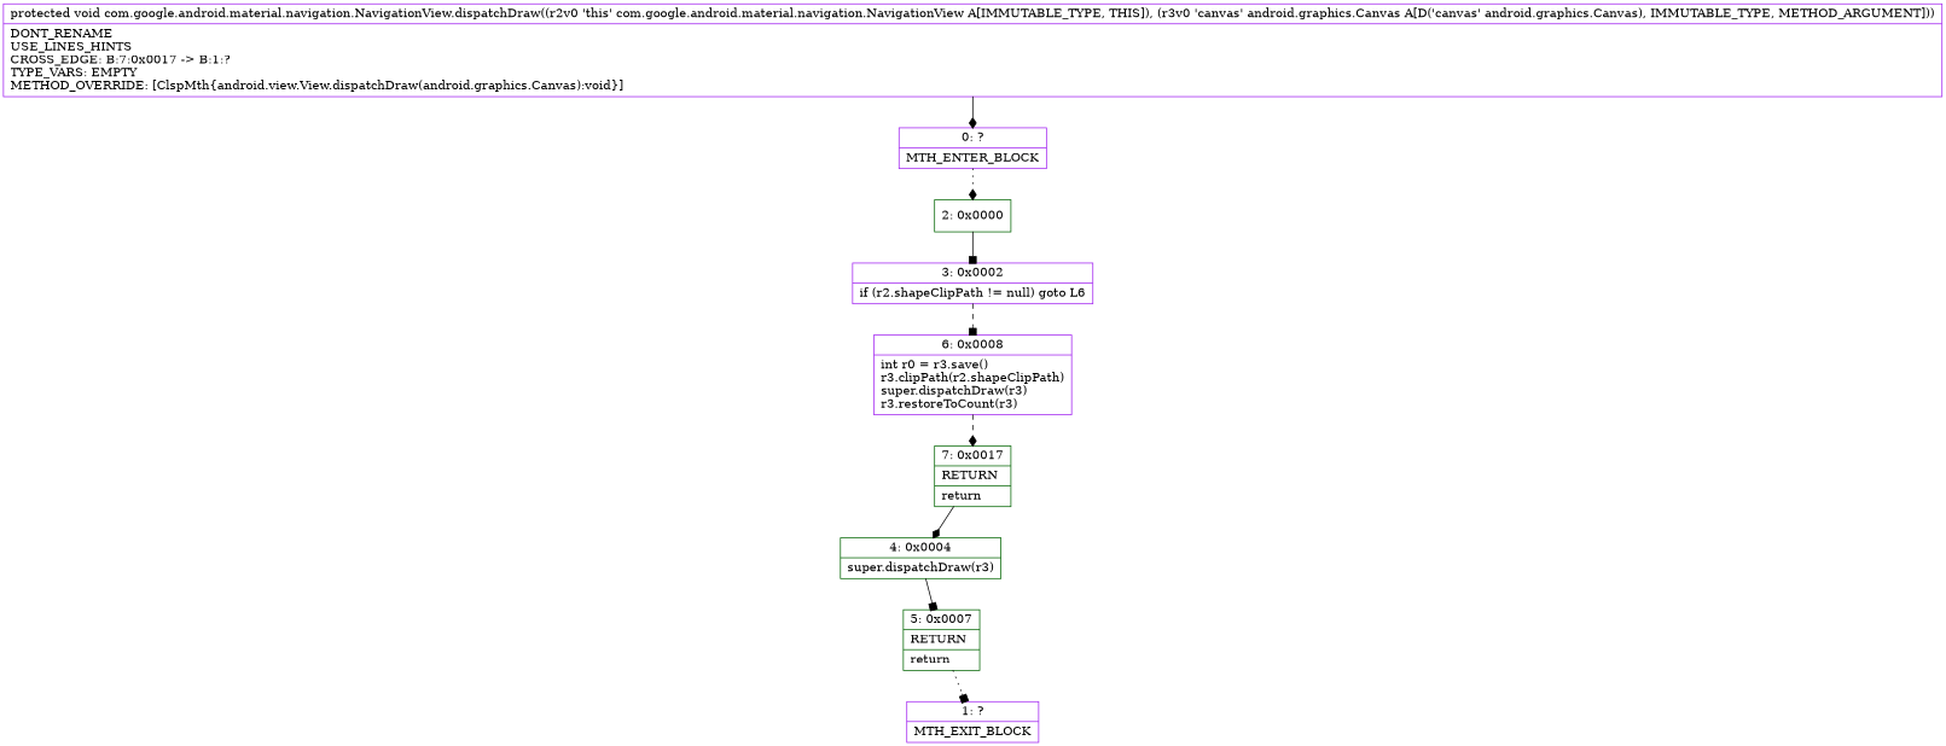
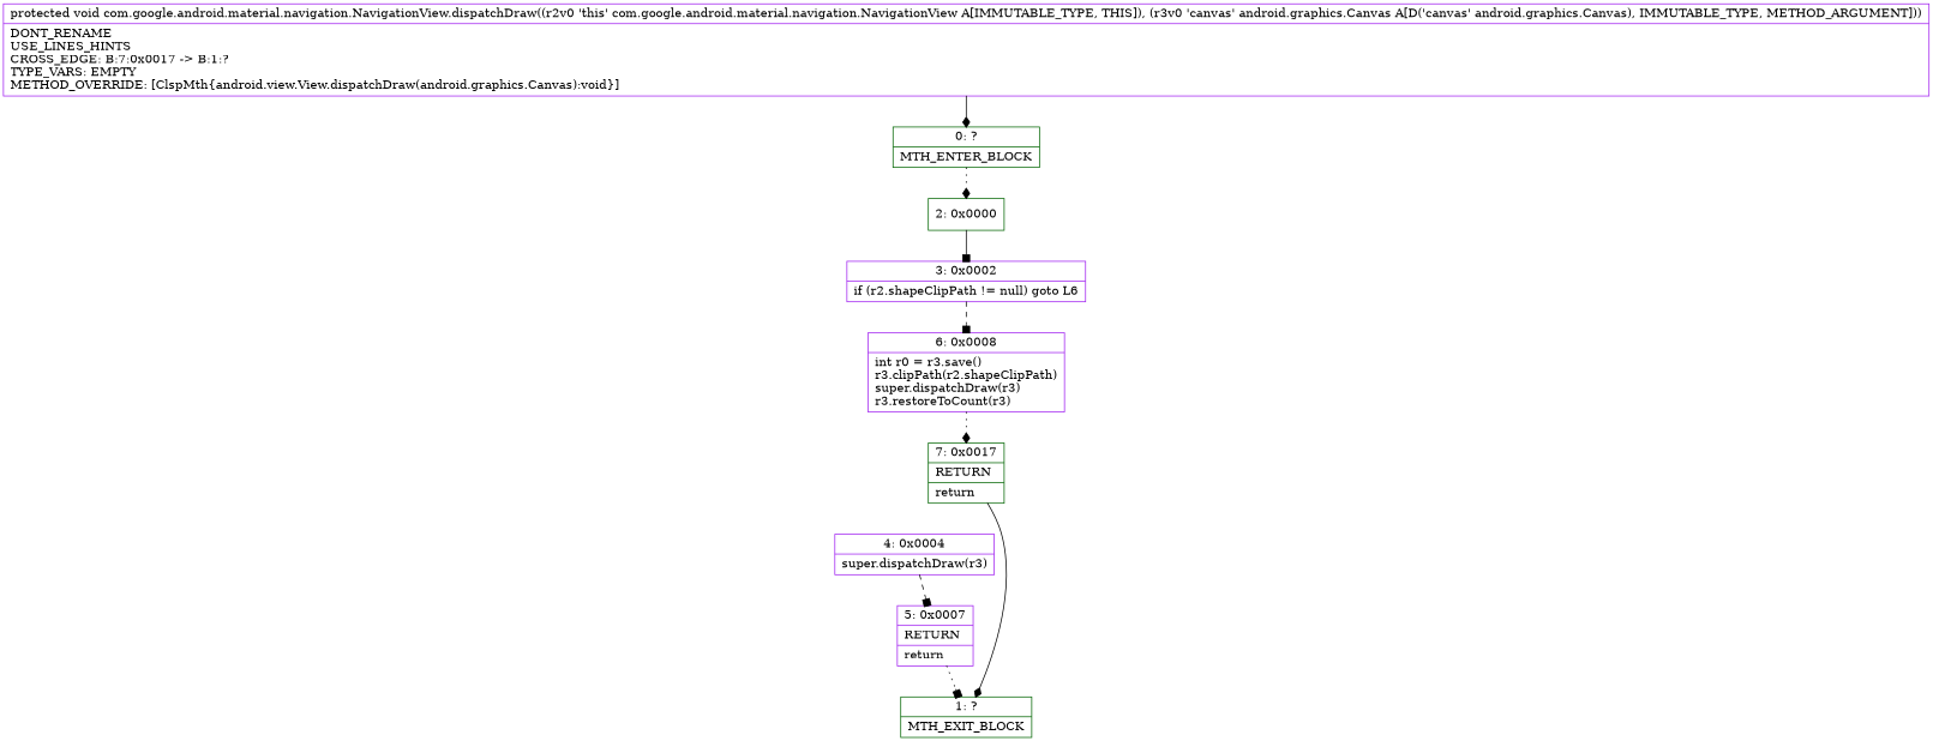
  digraph {
    node [color=purple shape=record]
    edge [arrowhead=diamond style=solid]
-   n1 [label="{0\:\ ?|MTH_ENTER_BLOCK\l}"]
+   n1 [color=darkgreen label="{0\:\ ?|MTH_ENTER_BLOCK\l}"]
    n2 [color=darkgreen label="{2\:\ 0x0000}"]
    n3 [label="{3\:\ 0x0002|if (r2.shapeClipPath != null) goto L6\l}"]
    n4 [label="{6\:\ 0x0008|int r0 = r3.save()\lr3.clipPath(r2.shapeClipPath)\lsuper.dispatchDraw(r3)\lr3.restoreToCount(r3)\l}"]
-   n5 [color=darkgreen label="{4\:\ 0x0004|super.dispatchDraw(r3)\l}"]
-   n6 [color=darkgreen label="{5\:\ 0x0007|RETURN\l|return\l}"]
+   n5 [label="{4\:\ 0x0004|super.dispatchDraw(r3)\l}"]
+   n6 [label="{5\:\ 0x0007|RETURN\l|return\l}"]
    n7 [color=darkgreen label="{7\:\ 0x0017|RETURN\l|return\l}"]
-   n8 [label="{1\:\ ?|MTH_EXIT_BLOCK\l}"]
+   n8 [color=darkgreen label="{1\:\ ?|MTH_EXIT_BLOCK\l}"]
    n9 [label="{protected void com.google.android.material.navigation.NavigationView.dispatchDraw((r2v0 'this' com.google.android.material.navigation.NavigationView A[IMMUTABLE_TYPE, THIS]), (r3v0 'canvas' android.graphics.Canvas A[D('canvas' android.graphics.Canvas), IMMUTABLE_TYPE, METHOD_ARGUMENT]))  | DONT_RENAME\lUSE_LINES_HINTS\lCROSS_EDGE: B:7:0x0017 \-\> B:1:?\lTYPE_VARS: EMPTY\lMETHOD_OVERRIDE: [ClspMth\{android.view.View.dispatchDraw(android.graphics.Canvas):void\}]\l}"]
    n1 -> n2 [style=dotted]
    n2 -> n3 [arrowhead=box]
    n3 -> n4 [arrowhead=box style=dashed]
-   n4 -> n7 [style=dashed]
-   n5 -> n6 [arrowhead=box]
+   n4 -> n7 [style=dotted]
+   n5 -> n6 [arrowhead=box style=dashed]
    n6 -> n8 [arrowhead=box style=dotted]
-   n7 -> n5
+   n7 -> n8
    n9 -> n1
  }
